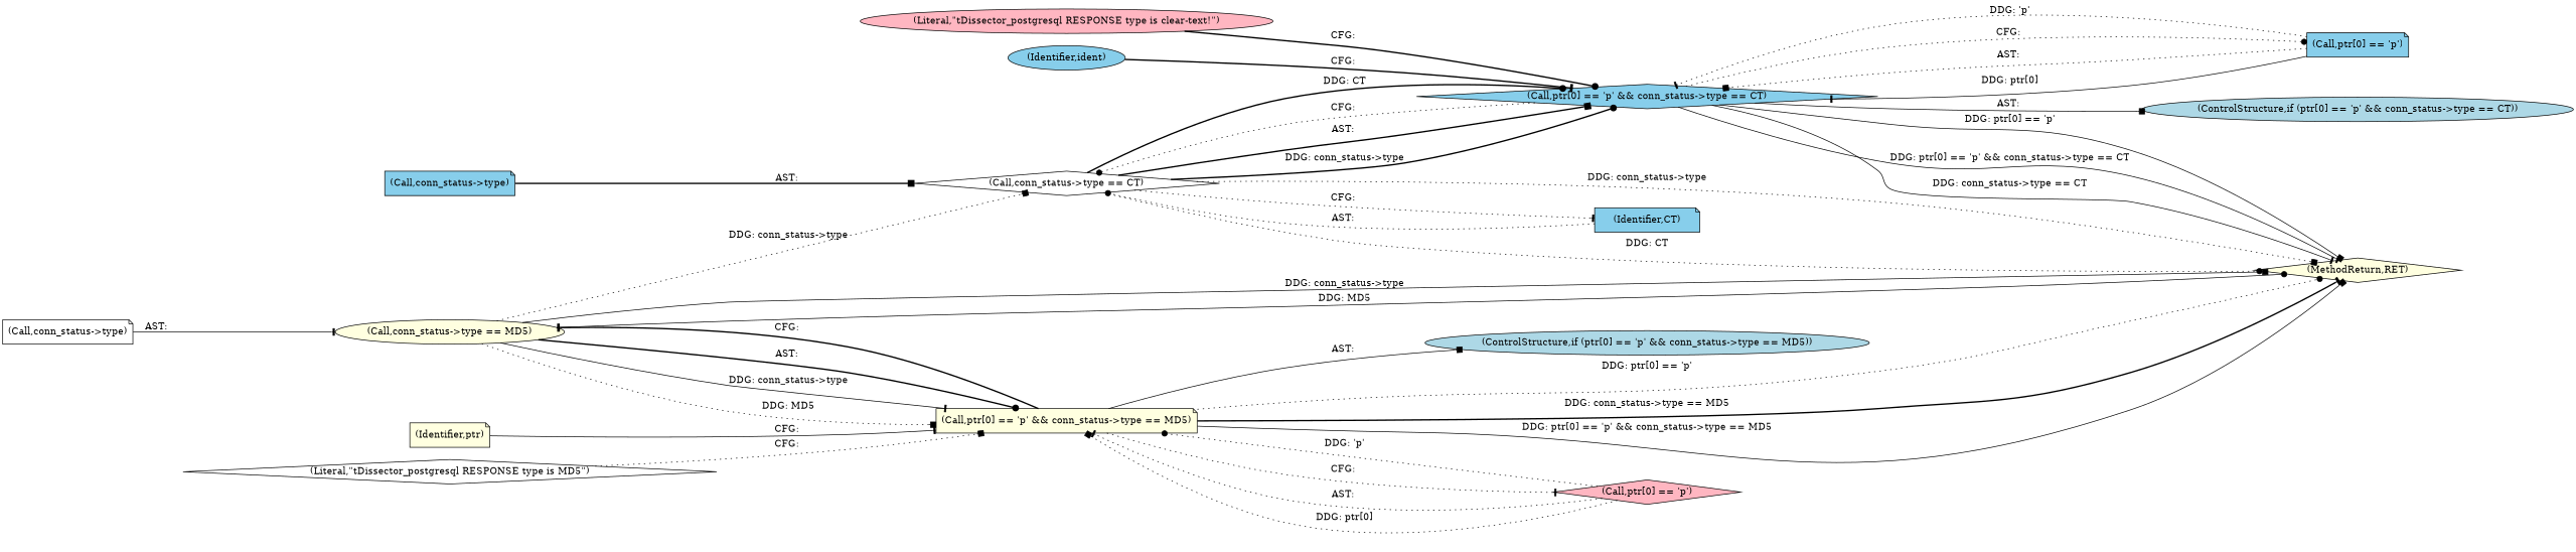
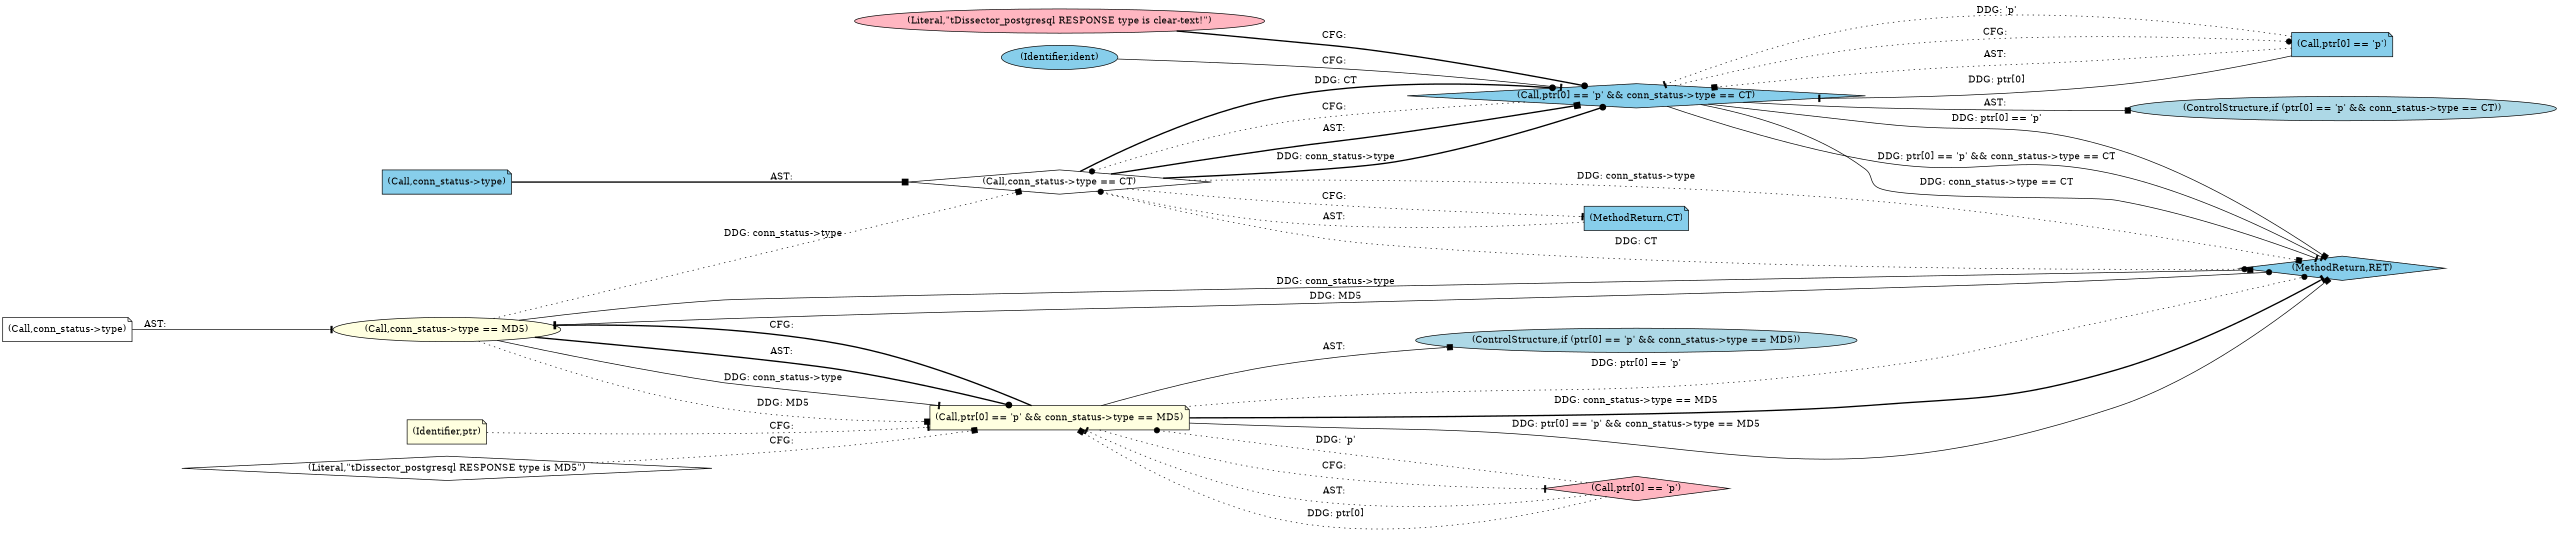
  digraph {
    rankdir=LR
    node [fillcolor=skyblue shape=note style=filled]
    edge [arrowhead=tee style=dotted]
    n1 [fillcolor=lightyellow label="(Call,conn_status->type == MD5)" shape=ellipse]
    n2 [fillcolor=lightyellow label="(Call,ptr[0] == 'p' && conn_status->type == MD5)"]
    n3 [fillcolor=white label="(Call,conn_status->type == CT)" shape=diamond]
-   n4 [fillcolor=lightyellow label="(MethodReturn,RET)" shape=diamond]
+   n4 [label="(MethodReturn,RET)" shape=diamond]
    n5 [fillcolor=lightpink label="(Call,ptr[0] == 'p')" shape=diamond]
    n6 [fillcolor=lightblue label="(ControlStructure,if (ptr[0] == 'p' && conn_status->type == MD5))" shape=ellipse]
    n7 [label="(Call,ptr[0] == 'p' && conn_status->type == CT)" shape=diamond]
-   n8 [label="(Identifier,CT)"]
+   n8 [label="(MethodReturn,CT)"]
    n9 [fillcolor=lightblue label="(ControlStructure,if (ptr[0] == 'p' && conn_status->type == CT))" shape=ellipse]
    n10 [label="(Call,ptr[0] == 'p')"]
    n11 [fillcolor=lightyellow label="(Identifier,ptr)"]
    n12 [label="(Call,conn_status->type)"]
    n13 [fillcolor=lightpink label="(Literal,\"\tDissector_postgresql RESPONSE type is clear-text!\")" shape=ellipse]
    n14 [fillcolor=white label="(Call,conn_status->type)"]
    n15 [label="(Identifier,ident)" shape=ellipse]
    n16 [fillcolor=white label="(Literal,\"\tDissector_postgresql RESPONSE type is MD5\")" shape=diamond]
    n1 -> n2 [arrowhead=dot label="AST: " style=bold]
    n1 -> n2 [label="DDG: conn_status->type" style=solid]
    n1 -> n2 [arrowhead=box label="DDG: MD5"]
    n1 -> n3 [arrowhead=box label="DDG: conn_status->type"]
    n1 -> n4 [arrowhead=box label="DDG: conn_status->type" style=solid]
    n1 -> n4 [arrowhead=dot label="DDG: MD5" style=solid]
    n2 -> n1 [label="CFG: " style=bold]
    n2 -> n4 [arrowhead=dot label="DDG: ptr[0] == 'p'"]
    n2 -> n4 [label="DDG: conn_status->type == MD5" style=bold]
    n2 -> n4 [arrowhead=box label="DDG: ptr[0] == 'p' && conn_status->type == MD5" style=solid]
    n2 -> n5 [label="CFG: "]
    n2 -> n6 [arrowhead=box label="AST: " style=solid]
    n3 -> n4 [arrowhead=box label="DDG: conn_status->type"]
    n3 -> n4 [arrowhead=dot label="DDG: CT"]
    n3 -> n7 [arrowhead=box label="AST: " style=bold]
    n3 -> n7 [arrowhead=dot label="DDG: conn_status->type" style=bold]
    n3 -> n7 [arrowhead=dot label="DDG: CT" style=bold]
    n3 -> n8 [label="CFG: "]
    n5 -> n2 [label="AST: "]
    n5 -> n2 [arrowhead=box label="DDG: ptr[0]"]
    n5 -> n2 [arrowhead=dot label="DDG: 'p'"]
    n7 -> n3 [arrowhead=dot label="CFG: "]
    n7 -> n4 [arrowhead=box label="DDG: ptr[0] == 'p'" style=solid]
    n7 -> n4 [label="DDG: ptr[0] == 'p' && conn_status->type == CT" style=solid]
    n7 -> n4 [label="DDG: conn_status->type == CT" style=solid]
    n7 -> n9 [arrowhead=box label="AST: " style=solid]
    n7 -> n10 [arrowhead=dot label="CFG: "]
    n8 -> n3 [arrowhead=dot label="AST: "]
    n10 -> n7 [arrowhead=box label="AST: "]
    n10 -> n7 [label="DDG: ptr[0]" style=solid]
    n10 -> n7 [label="DDG: 'p'"]
-   n11 -> n2 [label="CFG: " style=solid]
+   n11 -> n2 [label="CFG: "]
    n12 -> n3 [arrowhead=box label="AST: " style=bold]
    n13 -> n7 [arrowhead=dot label="CFG: " style=bold]
    n14 -> n1 [label="AST: " style=solid]
-   n15 -> n7 [label="CFG: " style=bold]
+   n15 -> n7 [label="CFG: " style=solid]
    n16 -> n2 [arrowhead=box label="CFG: "]
  }
